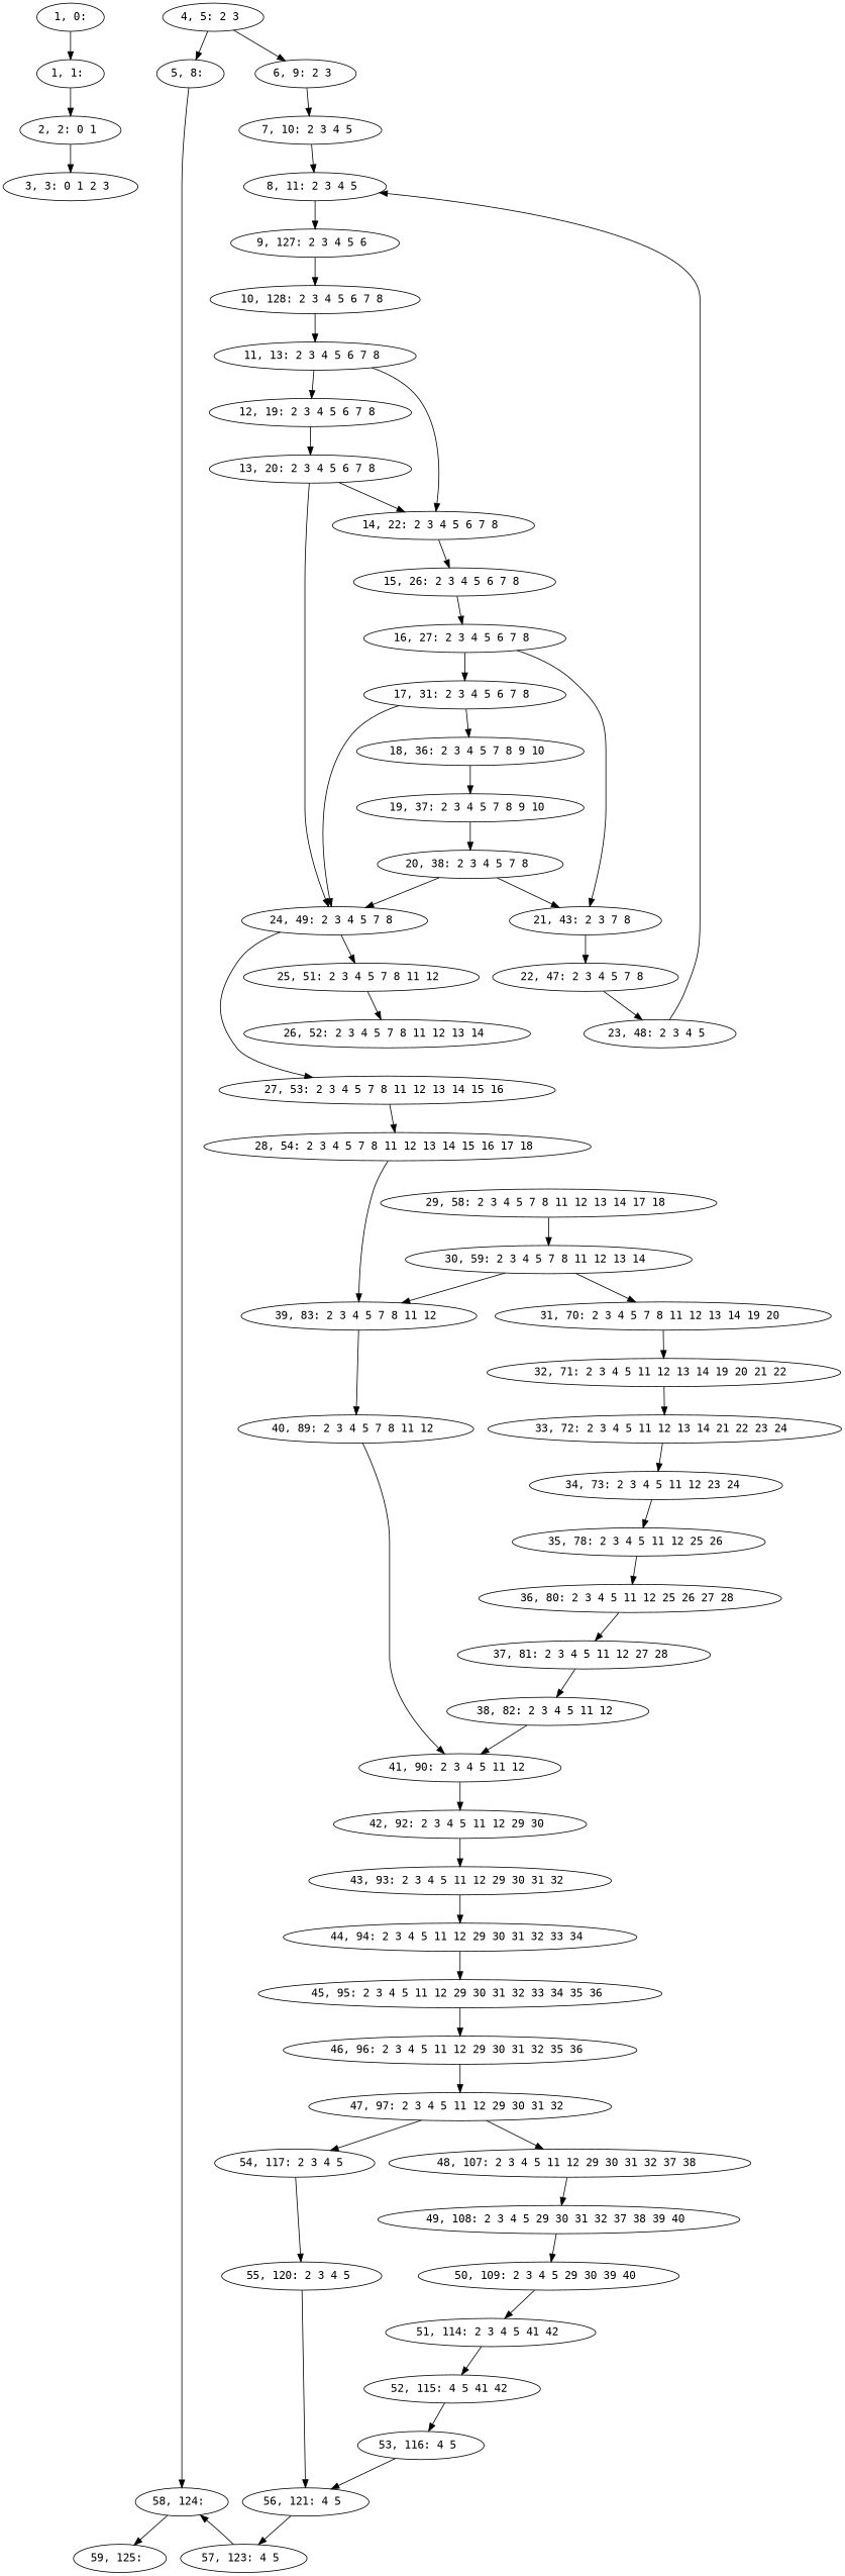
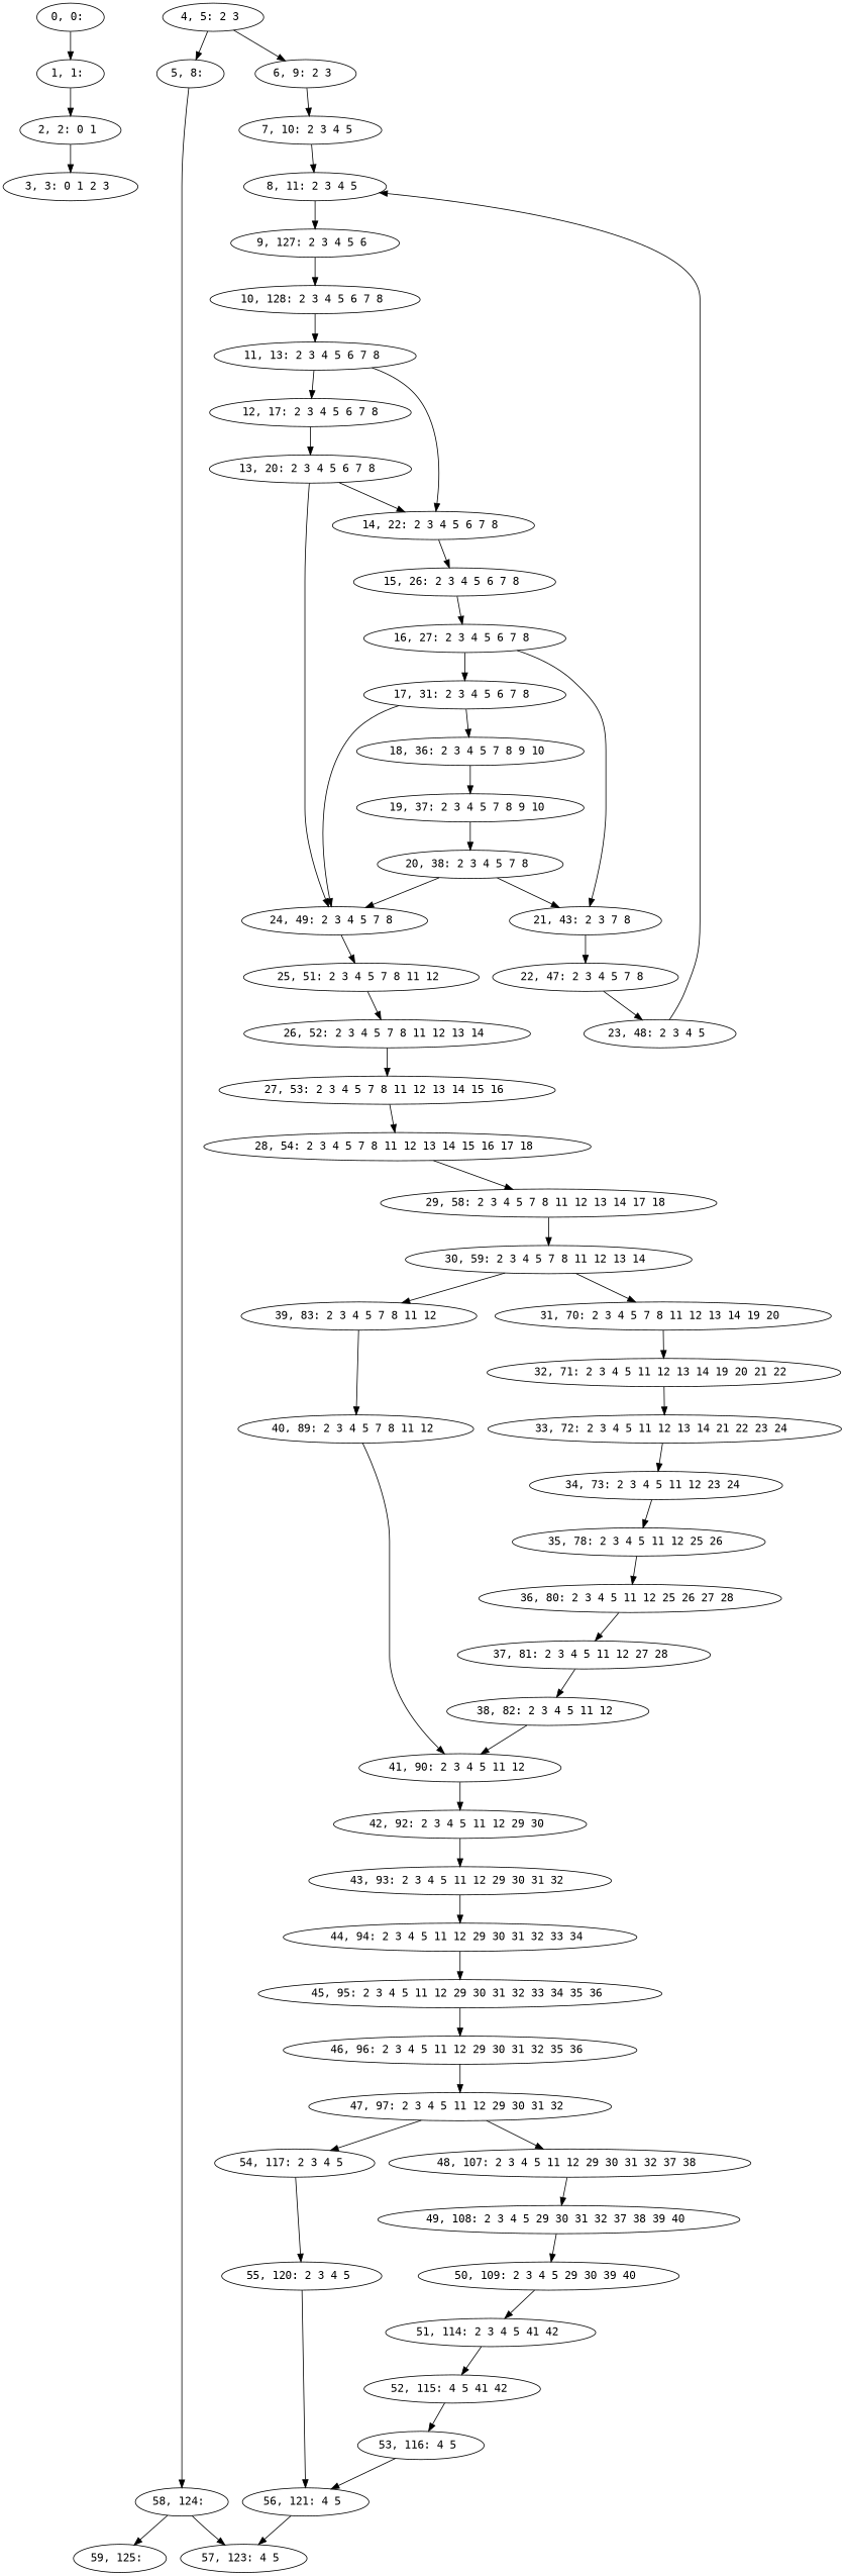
  digraph {
    fontname="DejaVu Sans Mono"
    node [fontname="DejaVu Sans Mono"]
    edge [fontname="DejaVu Sans Mono"]
-   n1 [label="1, 0:"]
+   n1 [label="0, 0: "]
    n2 [label="1, 1: "]
    n3 [label="2, 2: 0 1 "]
    n4 [label="3, 3: 0 1 2 3 "]
    n5 [label="4, 5: 2 3 "]
    n6 [label="5, 8: "]
    n7 [label="6, 9: 2 3 "]
    n8 [label="58, 124: "]
    n9 [label="7, 10: 2 3 4 5 "]
    n10 [label="59, 125: "]
    n11 [label="8, 11: 2 3 4 5 "]
    n12 [label="9, 127: 2 3 4 5 6 "]
    n13 [label="10, 128: 2 3 4 5 6 7 8 "]
    n14 [label="11, 13: 2 3 4 5 6 7 8 "]
-   n15 [label="12, 19: 2 3 4 5 6 7 8 "]
+   n15 [label="12, 17: 2 3 4 5 6 7 8"]
    n16 [label="14, 22: 2 3 4 5 6 7 8 "]
    n17 [label="13, 20: 2 3 4 5 6 7 8 "]
    n18 [label="15, 26: 2 3 4 5 6 7 8 "]
    n19 [label="24, 49: 2 3 4 5 7 8 "]
    n20 [label="25, 51: 2 3 4 5 7 8 11 12 "]
    n21 [label="16, 27: 2 3 4 5 6 7 8 "]
    n22 [label="17, 31: 2 3 4 5 6 7 8 "]
    n23 [label="21, 43: 2 3 7 8 "]
    n24 [label="18, 36: 2 3 4 5 7 8 9 10 "]
    n25 [label="22, 47: 2 3 4 5 7 8 "]
    n26 [label="19, 37: 2 3 4 5 7 8 9 10 "]
    n27 [label="20, 38: 2 3 4 5 7 8 "]
    n28 [label="23, 48: 2 3 4 5 "]
    n29 [label="26, 52: 2 3 4 5 7 8 11 12 13 14 "]
    n30 [label="27, 53: 2 3 4 5 7 8 11 12 13 14 15 16 "]
    n31 [label="28, 54: 2 3 4 5 7 8 11 12 13 14 15 16 17 18 "]
    n32 [label="29, 58: 2 3 4 5 7 8 11 12 13 14 17 18 "]
    n33 [label="30, 59: 2 3 4 5 7 8 11 12 13 14 "]
    n34 [label="31, 70: 2 3 4 5 7 8 11 12 13 14 19 20 "]
    n35 [label="39, 83: 2 3 4 5 7 8 11 12 "]
    n36 [label="32, 71: 2 3 4 5 11 12 13 14 19 20 21 22 "]
    n37 [label="40, 89: 2 3 4 5 7 8 11 12 "]
    n38 [label="33, 72: 2 3 4 5 11 12 13 14 21 22 23 24 "]
    n39 [label="34, 73: 2 3 4 5 11 12 23 24 "]
    n40 [label="35, 78: 2 3 4 5 11 12 25 26 "]
    n41 [label="36, 80: 2 3 4 5 11 12 25 26 27 28 "]
    n42 [label="37, 81: 2 3 4 5 11 12 27 28 "]
    n43 [label="38, 82: 2 3 4 5 11 12 "]
    n44 [label="41, 90: 2 3 4 5 11 12 "]
    n45 [label="42, 92: 2 3 4 5 11 12 29 30 "]
    n46 [label="43, 93: 2 3 4 5 11 12 29 30 31 32 "]
    n47 [label="44, 94: 2 3 4 5 11 12 29 30 31 32 33 34 "]
    n48 [label="45, 95: 2 3 4 5 11 12 29 30 31 32 33 34 35 36 "]
    n49 [label="46, 96: 2 3 4 5 11 12 29 30 31 32 35 36 "]
    n50 [label="47, 97: 2 3 4 5 11 12 29 30 31 32 "]
    n51 [label="48, 107: 2 3 4 5 11 12 29 30 31 32 37 38 "]
    n52 [label="54, 117: 2 3 4 5 "]
    n53 [label="49, 108: 2 3 4 5 29 30 31 32 37 38 39 40 "]
    n54 [label="55, 120: 2 3 4 5 "]
    n55 [label="50, 109: 2 3 4 5 29 30 39 40 "]
    n56 [label="51, 114: 2 3 4 5 41 42 "]
    n57 [label="52, 115: 4 5 41 42 "]
    n58 [label="53, 116: 4 5 "]
    n59 [label="56, 121: 4 5 "]
    n60 [label="57, 123: 4 5 "]
    n1 -> n2
    n2 -> n3
    n3 -> n4
    n5 -> n6
    n5 -> n7
    n6 -> n8
    n7 -> n9
    n8 -> n10
    n9 -> n11
    n11 -> n12
    n12 -> n13
    n13 -> n14
    n14 -> n15
    n14 -> n16
    n15 -> n17
    n16 -> n18
    n17 -> n16
    n17 -> n19
    n18 -> n21
    n19 -> n20
    n20 -> n29
    n21 -> n22
    n21 -> n23
    n22 -> n19
    n22 -> n24
    n23 -> n25
    n24 -> n26
    n25 -> n28
    n26 -> n27
    n27 -> n19
    n27 -> n23
    n28 -> n11
-   n19 -> n30
+   n29 -> n30
    n30 -> n31
-   n31 -> n35
+   n31 -> n32
    n32 -> n33
    n33 -> n34
    n33 -> n35
    n34 -> n36
    n35 -> n37
    n36 -> n38
    n37 -> n44
    n38 -> n39
    n39 -> n40
    n40 -> n41
    n41 -> n42
    n42 -> n43
    n43 -> n44
    n44 -> n45
    n45 -> n46
    n46 -> n47
    n47 -> n48
    n48 -> n49
    n49 -> n50
    n50 -> n51
    n50 -> n52
    n51 -> n53
    n52 -> n54
    n53 -> n55
    n54 -> n59
    n55 -> n56
    n56 -> n57
    n57 -> n58
    n58 -> n59
    n59 -> n60
-   n60 -> n8
+   n8 -> n60
  }
